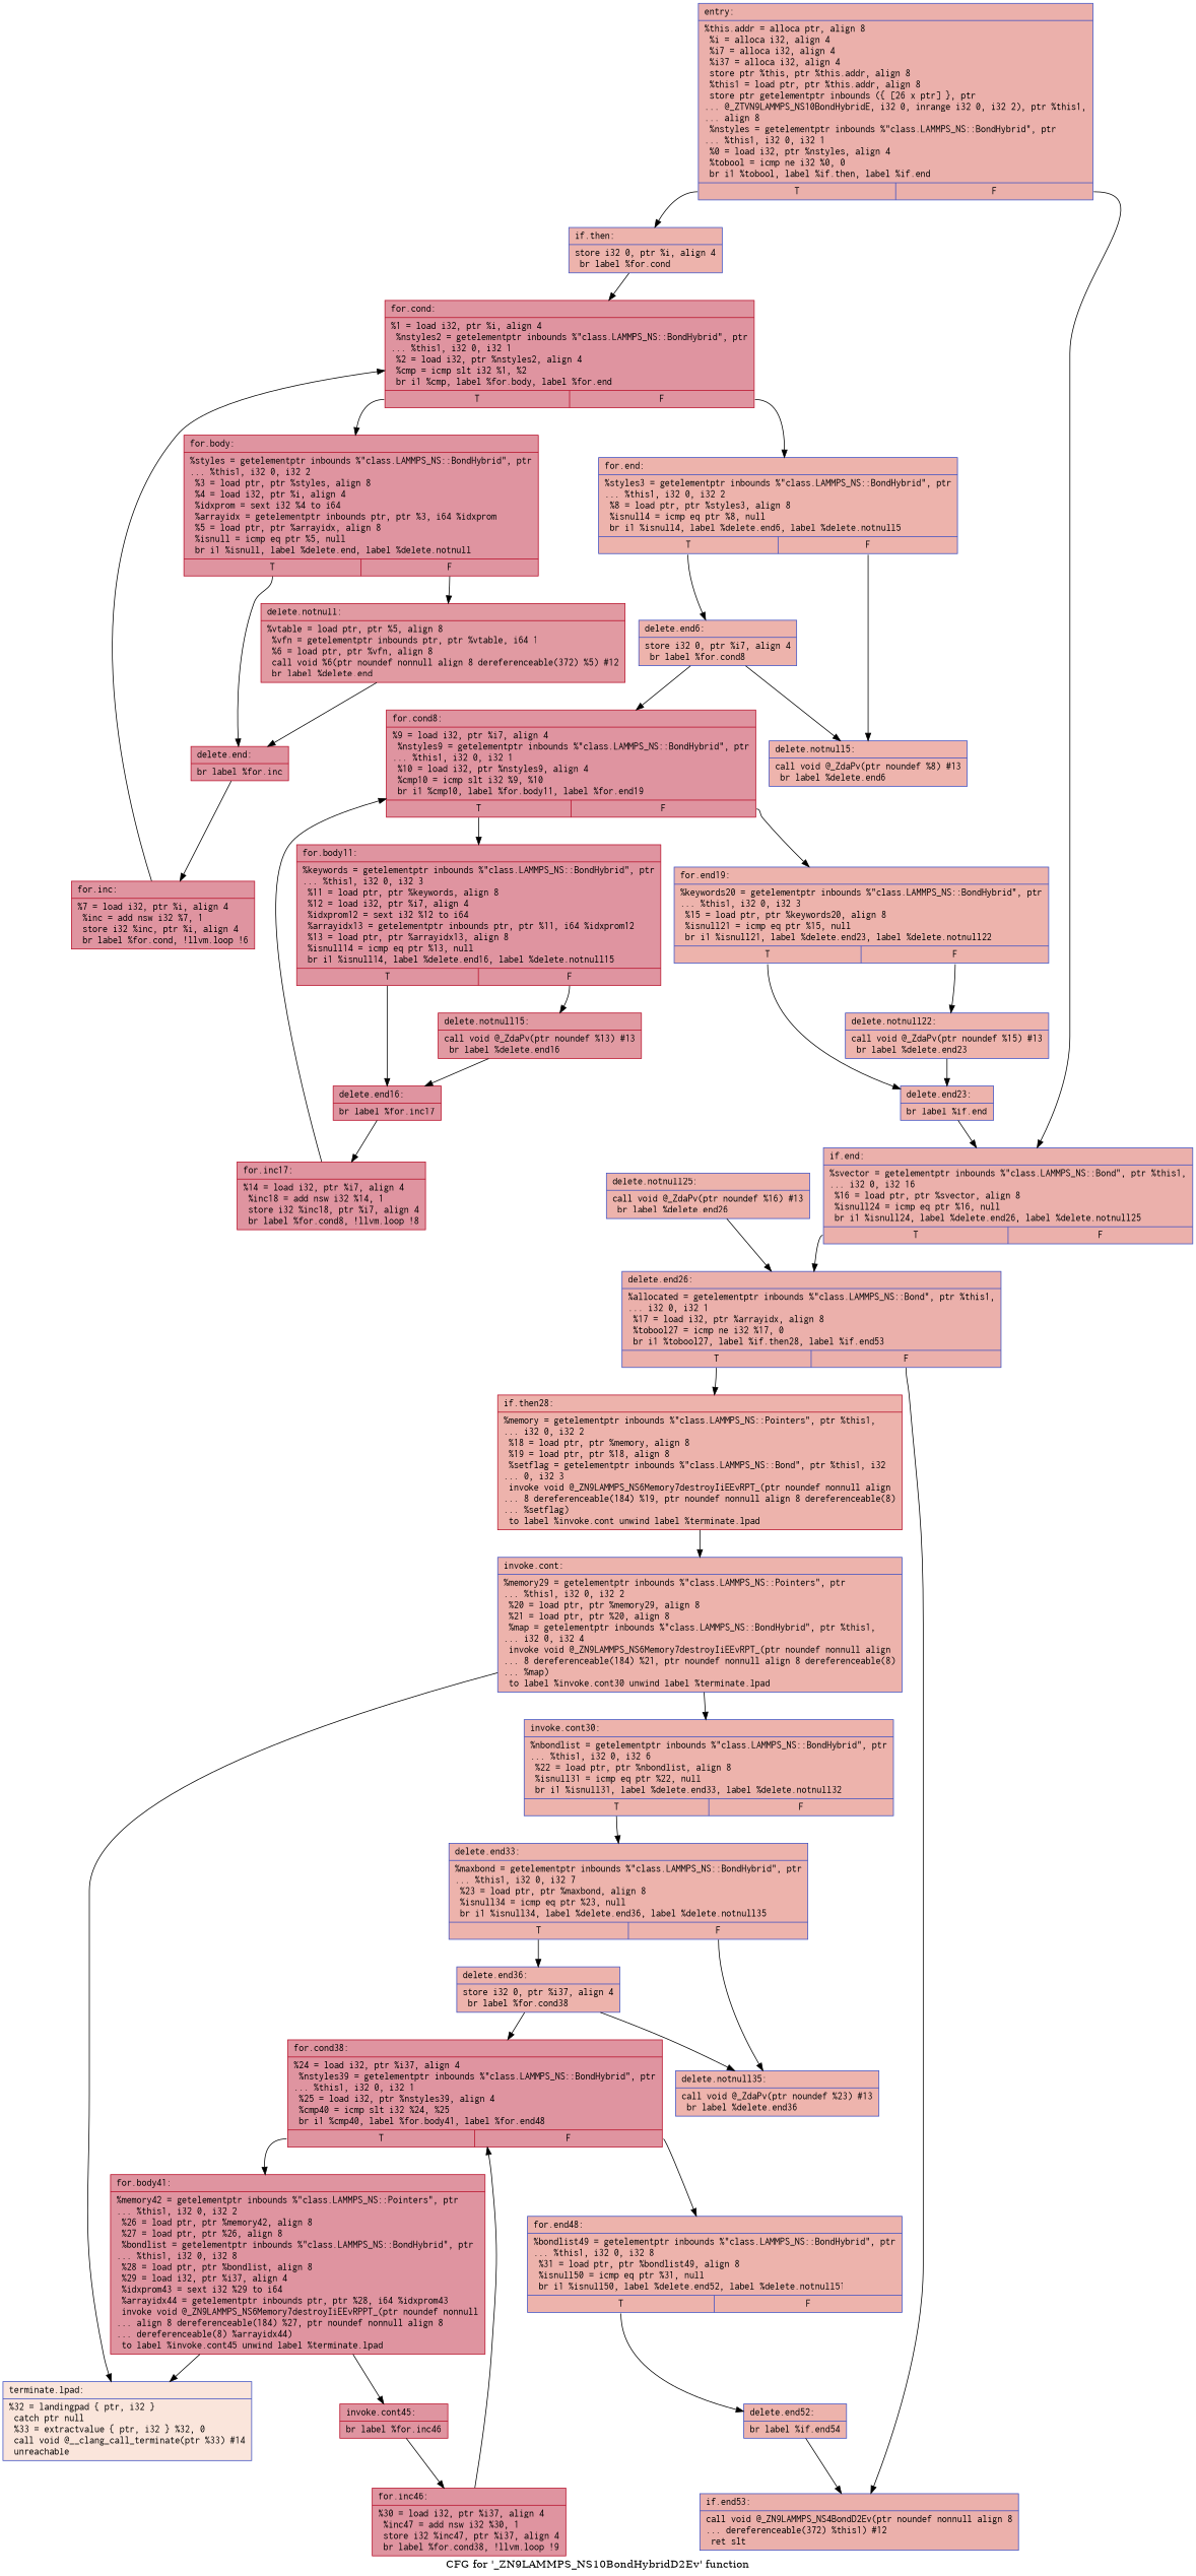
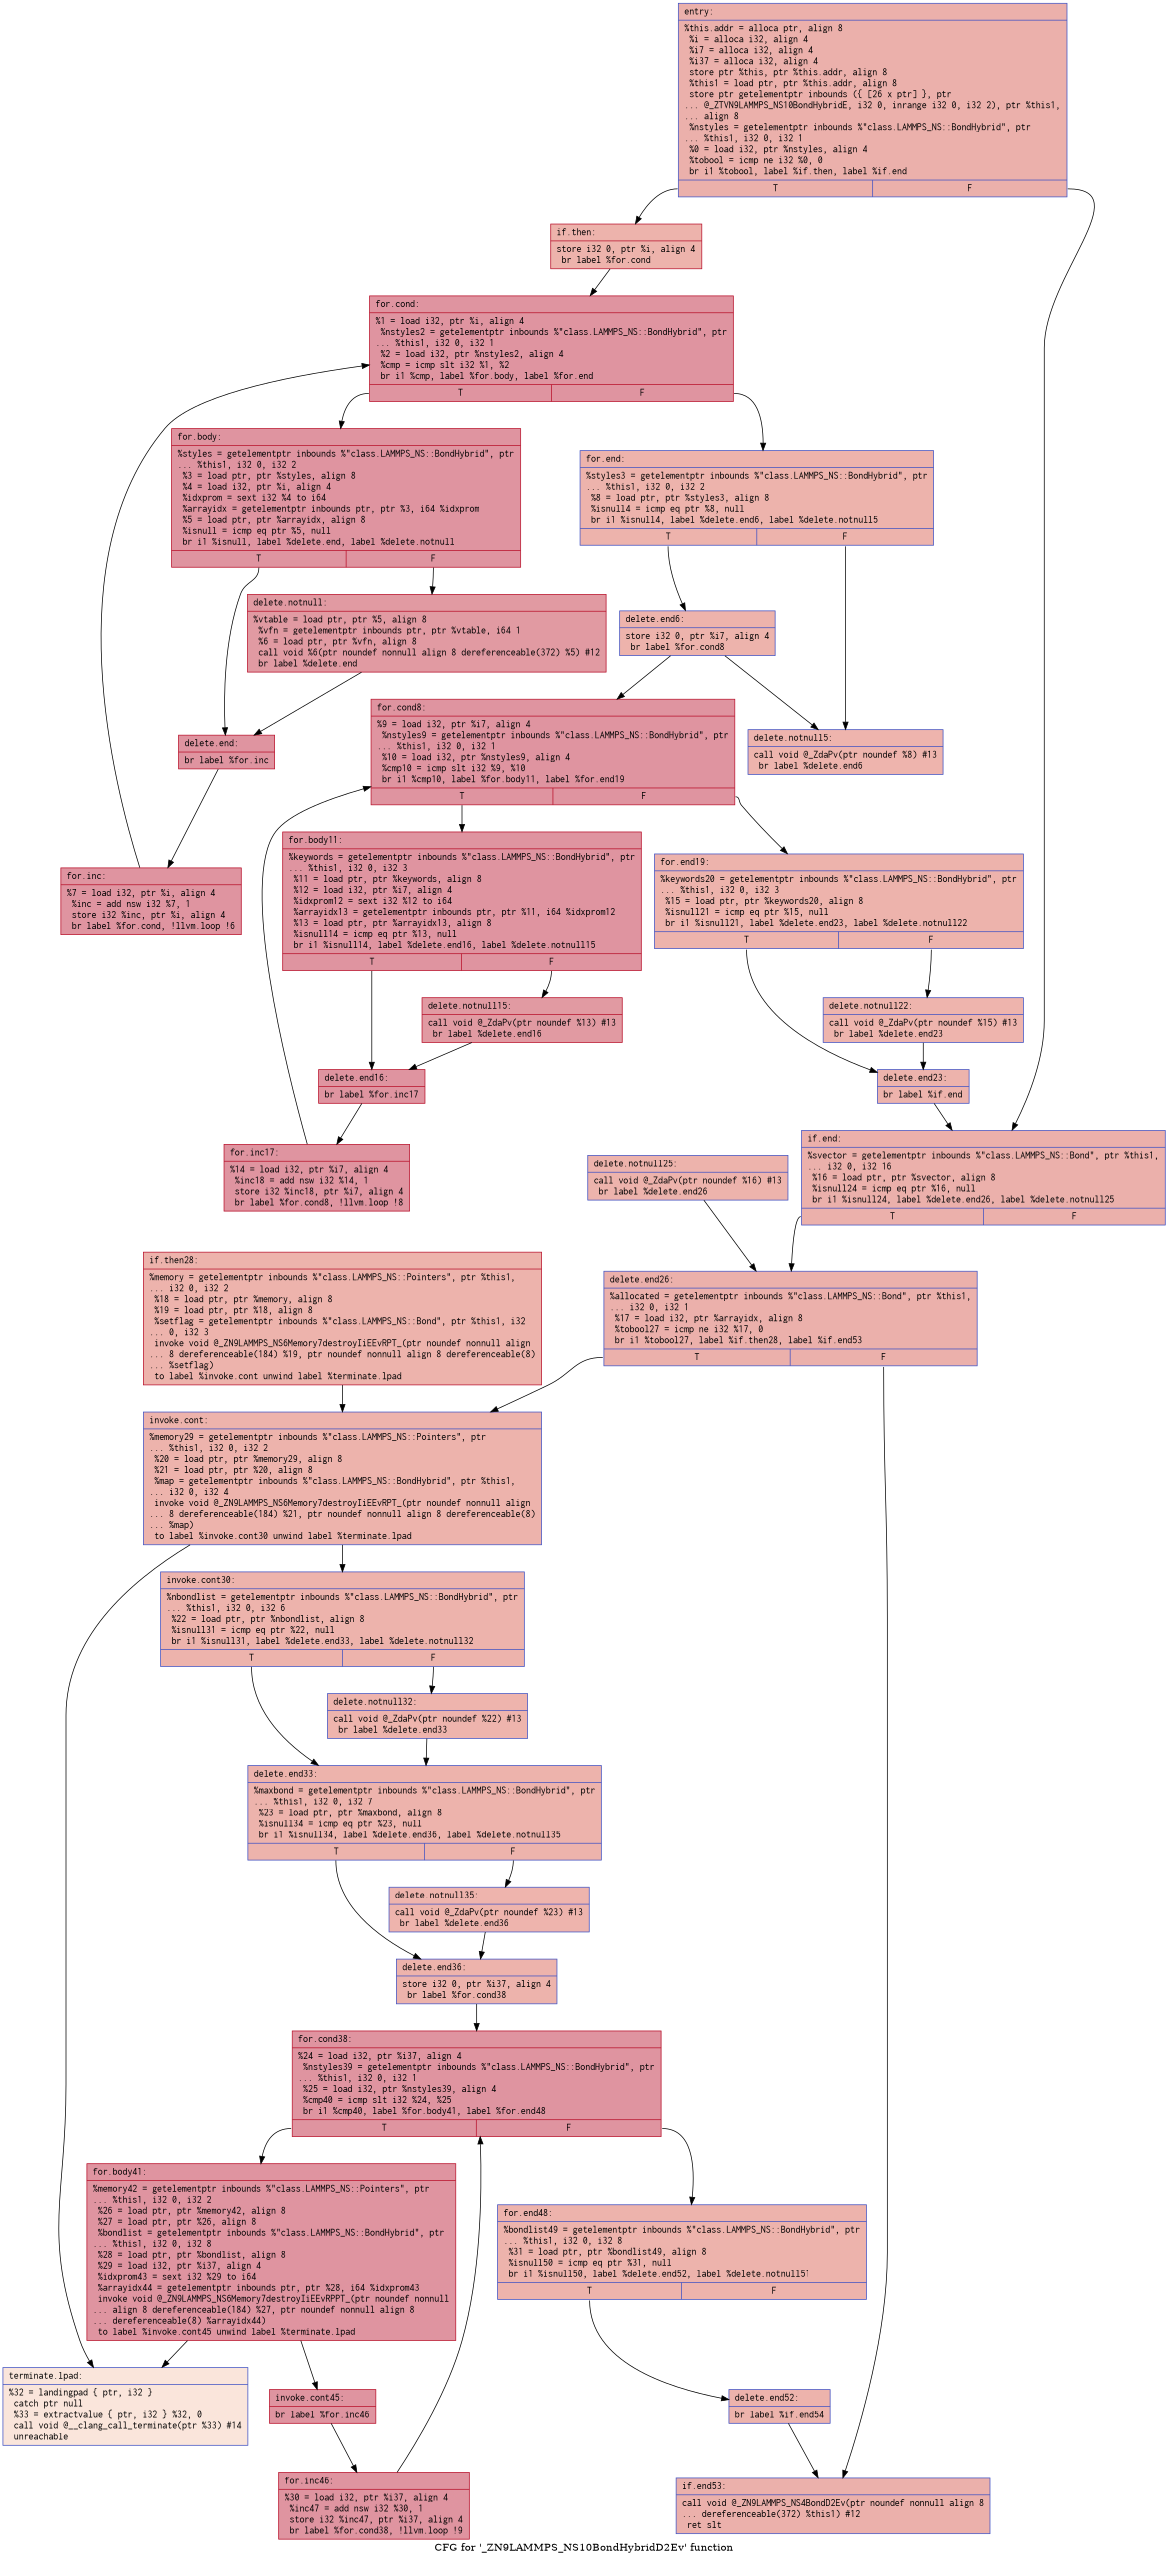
  digraph {
    label="CFG for '_ZN9LAMMPS_NS10BondHybridD2Ev' function"
    node [color="#3d50c3ff" fillcolor="#d6524470" fontname=Courier shape=record style=filled]
    n1 [fillcolor="#d24b4070" label="{entry:\l|  %this.addr = alloca ptr, align 8\l  %i = alloca i32, align 4\l  %i7 = alloca i32, align 4\l  %i37 = alloca i32, align 4\l  store ptr %this, ptr %this.addr, align 8\l  %this1 = load ptr, ptr %this.addr, align 8\l  store ptr getelementptr inbounds (\{ [26 x ptr] \}, ptr\l... @_ZTVN9LAMMPS_NS10BondHybridE, i32 0, inrange i32 0, i32 2), ptr %this1,\l... align 8\l  %nstyles = getelementptr inbounds %\"class.LAMMPS_NS::BondHybrid\", ptr\l... %this1, i32 0, i32 1\l  %0 = load i32, ptr %nstyles, align 4\l  %tobool = icmp ne i32 %0, 0\l  br i1 %tobool, label %if.then, label %if.end\l|{<s0>T|<s1>F}}"]
-   n2 [label="{if.then:\l|  store i32 0, ptr %i, align 4\l  br label %for.cond\l}"]
+   n2 [color="#b70d28ff" label="{if.then:\l|  store i32 0, ptr %i, align 4\l  br label %for.cond\l}"]
    n3 [fillcolor="#d24b4070" label="{if.end:\l|  %svector = getelementptr inbounds %\"class.LAMMPS_NS::Bond\", ptr %this1,\l... i32 0, i32 16\l  %16 = load ptr, ptr %svector, align 8\l  %isnull24 = icmp eq ptr %16, null\l  br i1 %isnull24, label %delete.end26, label %delete.notnull25\l|{<s0>T|<s1>F}}"]
    n4 [color="#b70d28ff" fillcolor="#b70d2870" label="{for.cond:\l|  %1 = load i32, ptr %i, align 4\l  %nstyles2 = getelementptr inbounds %\"class.LAMMPS_NS::BondHybrid\", ptr\l... %this1, i32 0, i32 1\l  %2 = load i32, ptr %nstyles2, align 4\l  %cmp = icmp slt i32 %1, %2\l  br i1 %cmp, label %for.body, label %for.end\l|{<s0>T|<s1>F}}"]
    n5 [fillcolor="#d24b4070" label="{delete.end26:\l|  %allocated = getelementptr inbounds %\"class.LAMMPS_NS::Bond\", ptr %this1,\l... i32 0, i32 1\l  %17 = load i32, ptr %arrayidx, align 8\l  %tobool27 = icmp ne i32 %17, 0\l  br i1 %tobool27, label %if.then28, label %if.end53\l|{<s0>T|<s1>F}}"]
    n6 [color="#b70d28ff" fillcolor="#b70d2870" label="{for.body:\l|  %styles = getelementptr inbounds %\"class.LAMMPS_NS::BondHybrid\", ptr\l... %this1, i32 0, i32 2\l  %3 = load ptr, ptr %styles, align 8\l  %4 = load i32, ptr %i, align 4\l  %idxprom = sext i32 %4 to i64\l  %arrayidx = getelementptr inbounds ptr, ptr %3, i64 %idxprom\l  %5 = load ptr, ptr %arrayidx, align 8\l  %isnull = icmp eq ptr %5, null\l  br i1 %isnull, label %delete.end, label %delete.notnull\l|{<s0>T|<s1>F}}"]
    n7 [label="{for.end:\l|  %styles3 = getelementptr inbounds %\"class.LAMMPS_NS::BondHybrid\", ptr\l... %this1, i32 0, i32 2\l  %8 = load ptr, ptr %styles3, align 8\l  %isnull4 = icmp eq ptr %8, null\l  br i1 %isnull4, label %delete.end6, label %delete.notnull5\l|{<s0>T|<s1>F}}"]
    n8 [color="#b70d28ff" label="{if.then28:\l|  %memory = getelementptr inbounds %\"class.LAMMPS_NS::Pointers\", ptr %this1,\l... i32 0, i32 2\l  %18 = load ptr, ptr %memory, align 8\l  %19 = load ptr, ptr %18, align 8\l  %setflag = getelementptr inbounds %\"class.LAMMPS_NS::Bond\", ptr %this1, i32\l... 0, i32 3\l  invoke void @_ZN9LAMMPS_NS6Memory7destroyIiEEvRPT_(ptr noundef nonnull align\l... 8 dereferenceable(184) %19, ptr noundef nonnull align 8 dereferenceable(8)\l... %setflag)\l          to label %invoke.cont unwind label %terminate.lpad\l}"]
    n9 [fillcolor="#d24b4070" label="{if.end53:\l|  call void @_ZN9LAMMPS_NS4BondD2Ev(ptr noundef nonnull align 8\l... dereferenceable(372) %this1) #12\l  ret slt\l}"]
    n10 [label="{delete.notnull25:\l|  call void @_ZdaPv(ptr noundef %16) #13\l  br label %delete.end26\l}"]
    n11 [color="#b70d28ff" fillcolor="#b70d2870" label="{delete.end:\l|  br label %for.inc\l}"]
    n12 [color="#b70d28ff" fillcolor="#bb1b2c70" label="{delete.notnull:\l|  %vtable = load ptr, ptr %5, align 8\l  %vfn = getelementptr inbounds ptr, ptr %vtable, i64 1\l  %6 = load ptr, ptr %vfn, align 8\l  call void %6(ptr noundef nonnull align 8 dereferenceable(372) %5) #12\l  br label %delete.end\l}"]
    n13 [label="{delete.end6:\l|  store i32 0, ptr %i7, align 4\l  br label %for.cond8\l}"]
    n14 [fillcolor="#d8564670" label="{delete.notnull5:\l|  call void @_ZdaPv(ptr noundef %8) #13\l  br label %delete.end6\l}"]
    n15 [color="#b70d28ff" fillcolor="#b70d2870" label="{for.inc:\l|  %7 = load i32, ptr %i, align 4\l  %inc = add nsw i32 %7, 1\l  store i32 %inc, ptr %i, align 4\l  br label %for.cond, !llvm.loop !6\l}"]
    n16 [color="#b70d28ff" fillcolor="#b70d2870" label="{for.cond8:\l|  %9 = load i32, ptr %i7, align 4\l  %nstyles9 = getelementptr inbounds %\"class.LAMMPS_NS::BondHybrid\", ptr\l... %this1, i32 0, i32 1\l  %10 = load i32, ptr %nstyles9, align 4\l  %cmp10 = icmp slt i32 %9, %10\l  br i1 %cmp10, label %for.body11, label %for.end19\l|{<s0>T|<s1>F}}"]
    n17 [color="#b70d28ff" fillcolor="#b70d2870" label="{for.body11:\l|  %keywords = getelementptr inbounds %\"class.LAMMPS_NS::BondHybrid\", ptr\l... %this1, i32 0, i32 3\l  %11 = load ptr, ptr %keywords, align 8\l  %12 = load i32, ptr %i7, align 4\l  %idxprom12 = sext i32 %12 to i64\l  %arrayidx13 = getelementptr inbounds ptr, ptr %11, i64 %idxprom12\l  %13 = load ptr, ptr %arrayidx13, align 8\l  %isnull14 = icmp eq ptr %13, null\l  br i1 %isnull14, label %delete.end16, label %delete.notnull15\l|{<s0>T|<s1>F}}"]
    n18 [label="{for.end19:\l|  %keywords20 = getelementptr inbounds %\"class.LAMMPS_NS::BondHybrid\", ptr\l... %this1, i32 0, i32 3\l  %15 = load ptr, ptr %keywords20, align 8\l  %isnull21 = icmp eq ptr %15, null\l  br i1 %isnull21, label %delete.end23, label %delete.notnull22\l|{<s0>T|<s1>F}}"]
    n19 [color="#b70d28ff" fillcolor="#b70d2870" label="{delete.end16:\l|  br label %for.inc17\l}"]
    n20 [color="#b70d28ff" fillcolor="#bb1b2c70" label="{delete.notnull15:\l|  call void @_ZdaPv(ptr noundef %13) #13\l  br label %delete.end16\l}"]
    n21 [label="{delete.end23:\l|  br label %if.end\l}"]
    n22 [fillcolor="#d8564670" label="{delete.notnull22:\l|  call void @_ZdaPv(ptr noundef %15) #13\l  br label %delete.end23\l}"]
    n23 [color="#b70d28ff" fillcolor="#b70d2870" label="{for.inc17:\l|  %14 = load i32, ptr %i7, align 4\l  %inc18 = add nsw i32 %14, 1\l  store i32 %inc18, ptr %i7, align 4\l  br label %for.cond8, !llvm.loop !8\l}"]
    n24 [label="{invoke.cont:\l|  %memory29 = getelementptr inbounds %\"class.LAMMPS_NS::Pointers\", ptr\l... %this1, i32 0, i32 2\l  %20 = load ptr, ptr %memory29, align 8\l  %21 = load ptr, ptr %20, align 8\l  %map = getelementptr inbounds %\"class.LAMMPS_NS::BondHybrid\", ptr %this1,\l... i32 0, i32 4\l  invoke void @_ZN9LAMMPS_NS6Memory7destroyIiEEvRPT_(ptr noundef nonnull align\l... 8 dereferenceable(184) %21, ptr noundef nonnull align 8 dereferenceable(8)\l... %map)\l          to label %invoke.cont30 unwind label %terminate.lpad\l}"]
    n25 [fillcolor="#f4c5ad70" label="{terminate.lpad:\l|  %32 = landingpad \{ ptr, i32 \}\l          catch ptr null\l  %33 = extractvalue \{ ptr, i32 \} %32, 0\l  call void @__clang_call_terminate(ptr %33) #14\l  unreachable\l}"]
    n26 [label="{invoke.cont30:\l|  %nbondlist = getelementptr inbounds %\"class.LAMMPS_NS::BondHybrid\", ptr\l... %this1, i32 0, i32 6\l  %22 = load ptr, ptr %nbondlist, align 8\l  %isnull31 = icmp eq ptr %22, null\l  br i1 %isnull31, label %delete.end33, label %delete.notnull32\l|{<s0>T|<s1>F}}"]
    n27 [label="{delete.end33:\l|  %maxbond = getelementptr inbounds %\"class.LAMMPS_NS::BondHybrid\", ptr\l... %this1, i32 0, i32 7\l  %23 = load ptr, ptr %maxbond, align 8\l  %isnull34 = icmp eq ptr %23, null\l  br i1 %isnull34, label %delete.end36, label %delete.notnull35\l|{<s0>T|<s1>F}}"]
+   n28 [fillcolor="#d8564670" label="{delete.notnull32:\l|  call void @_ZdaPv(ptr noundef %22) #13\l  br label %delete.end33\l}"]
    n29 [label="{delete.end36:\l|  store i32 0, ptr %i37, align 4\l  br label %for.cond38\l}"]
    n30 [fillcolor="#d8564670" label="{delete.notnull35:\l|  call void @_ZdaPv(ptr noundef %23) #13\l  br label %delete.end36\l}"]
    n31 [color="#b70d28ff" fillcolor="#b70d2870" label="{for.cond38:\l|  %24 = load i32, ptr %i37, align 4\l  %nstyles39 = getelementptr inbounds %\"class.LAMMPS_NS::BondHybrid\", ptr\l... %this1, i32 0, i32 1\l  %25 = load i32, ptr %nstyles39, align 4\l  %cmp40 = icmp slt i32 %24, %25\l  br i1 %cmp40, label %for.body41, label %for.end48\l|{<s0>T|<s1>F}}"]
    n32 [color="#b70d28ff" fillcolor="#b70d2870" label="{for.body41:\l|  %memory42 = getelementptr inbounds %\"class.LAMMPS_NS::Pointers\", ptr\l... %this1, i32 0, i32 2\l  %26 = load ptr, ptr %memory42, align 8\l  %27 = load ptr, ptr %26, align 8\l  %bondlist = getelementptr inbounds %\"class.LAMMPS_NS::BondHybrid\", ptr\l... %this1, i32 0, i32 8\l  %28 = load ptr, ptr %bondlist, align 8\l  %29 = load i32, ptr %i37, align 4\l  %idxprom43 = sext i32 %29 to i64\l  %arrayidx44 = getelementptr inbounds ptr, ptr %28, i64 %idxprom43\l  invoke void @_ZN9LAMMPS_NS6Memory7destroyIiEEvRPPT_(ptr noundef nonnull\l... align 8 dereferenceable(184) %27, ptr noundef nonnull align 8\l... dereferenceable(8) %arrayidx44)\l          to label %invoke.cont45 unwind label %terminate.lpad\l}"]
    n33 [label="{for.end48:\l|  %bondlist49 = getelementptr inbounds %\"class.LAMMPS_NS::BondHybrid\", ptr\l... %this1, i32 0, i32 8\l  %31 = load ptr, ptr %bondlist49, align 8\l  %isnull50 = icmp eq ptr %31, null\l  br i1 %isnull50, label %delete.end52, label %delete.notnull51\l|{<s0>T|<s1>F}}"]
    n34 [color="#b70d28ff" fillcolor="#b70d2870" label="{invoke.cont45:\l|  br label %for.inc46\l}"]
    n35 [label="{delete.end52:\l|  br label %if.end54\l}"]
    n36 [color="#b70d28ff" fillcolor="#b70d2870" label="{for.inc46:\l|  %30 = load i32, ptr %i37, align 4\l  %inc47 = add nsw i32 %30, 1\l  store i32 %inc47, ptr %i37, align 4\l  br label %for.cond38, !llvm.loop !9\l}"]
    n1 -> n2 [tailport=s0]
    n1 -> n3 [tailport=s1]
    n2 -> n4
    n3 -> n5 [tailport=s0]
    n4 -> n6 [tailport=s0]
    n4 -> n7 [tailport=s1]
-   n5 -> n8 [tailport=s0]
+   n5 -> n24 [tailport=s0]
    n5 -> n9 [tailport=s1]
    n6 -> n11 [tailport=s0]
    n6 -> n12 [tailport=s1]
    n7 -> n13 [tailport=s0]
    n7 -> n14 [tailport=s1]
    n8 -> n24
    n10 -> n5
    n11 -> n15
    n12 -> n11
    n13 -> n14
    n13 -> n16
    n15 -> n4
    n16 -> n17 [tailport=s0]
    n16 -> n18 [tailport=s1]
    n17 -> n19 [tailport=s0]
    n17 -> n20 [tailport=s1]
    n18 -> n21 [tailport=s0]
    n18 -> n22 [tailport=s1]
    n19 -> n23
    n20 -> n19
    n21 -> n3
    n22 -> n21
    n23 -> n16
    n24 -> n25
    n24 -> n26
    n26 -> n27 [tailport=s0]
+   n26 -> n28 [tailport=s1]
    n27 -> n29 [tailport=s0]
    n27 -> n30 [tailport=s1]
+   n28 -> n27
    n29 -> n31
-   n29 -> n30
+   n30 -> n29
    n31 -> n32 [tailport=s0]
    n31 -> n33 [tailport=s1]
    n32 -> n25
    n32 -> n34
    n33 -> n35 [tailport=s0]
    n34 -> n36
    n35 -> n9
    n36 -> n31
  }
